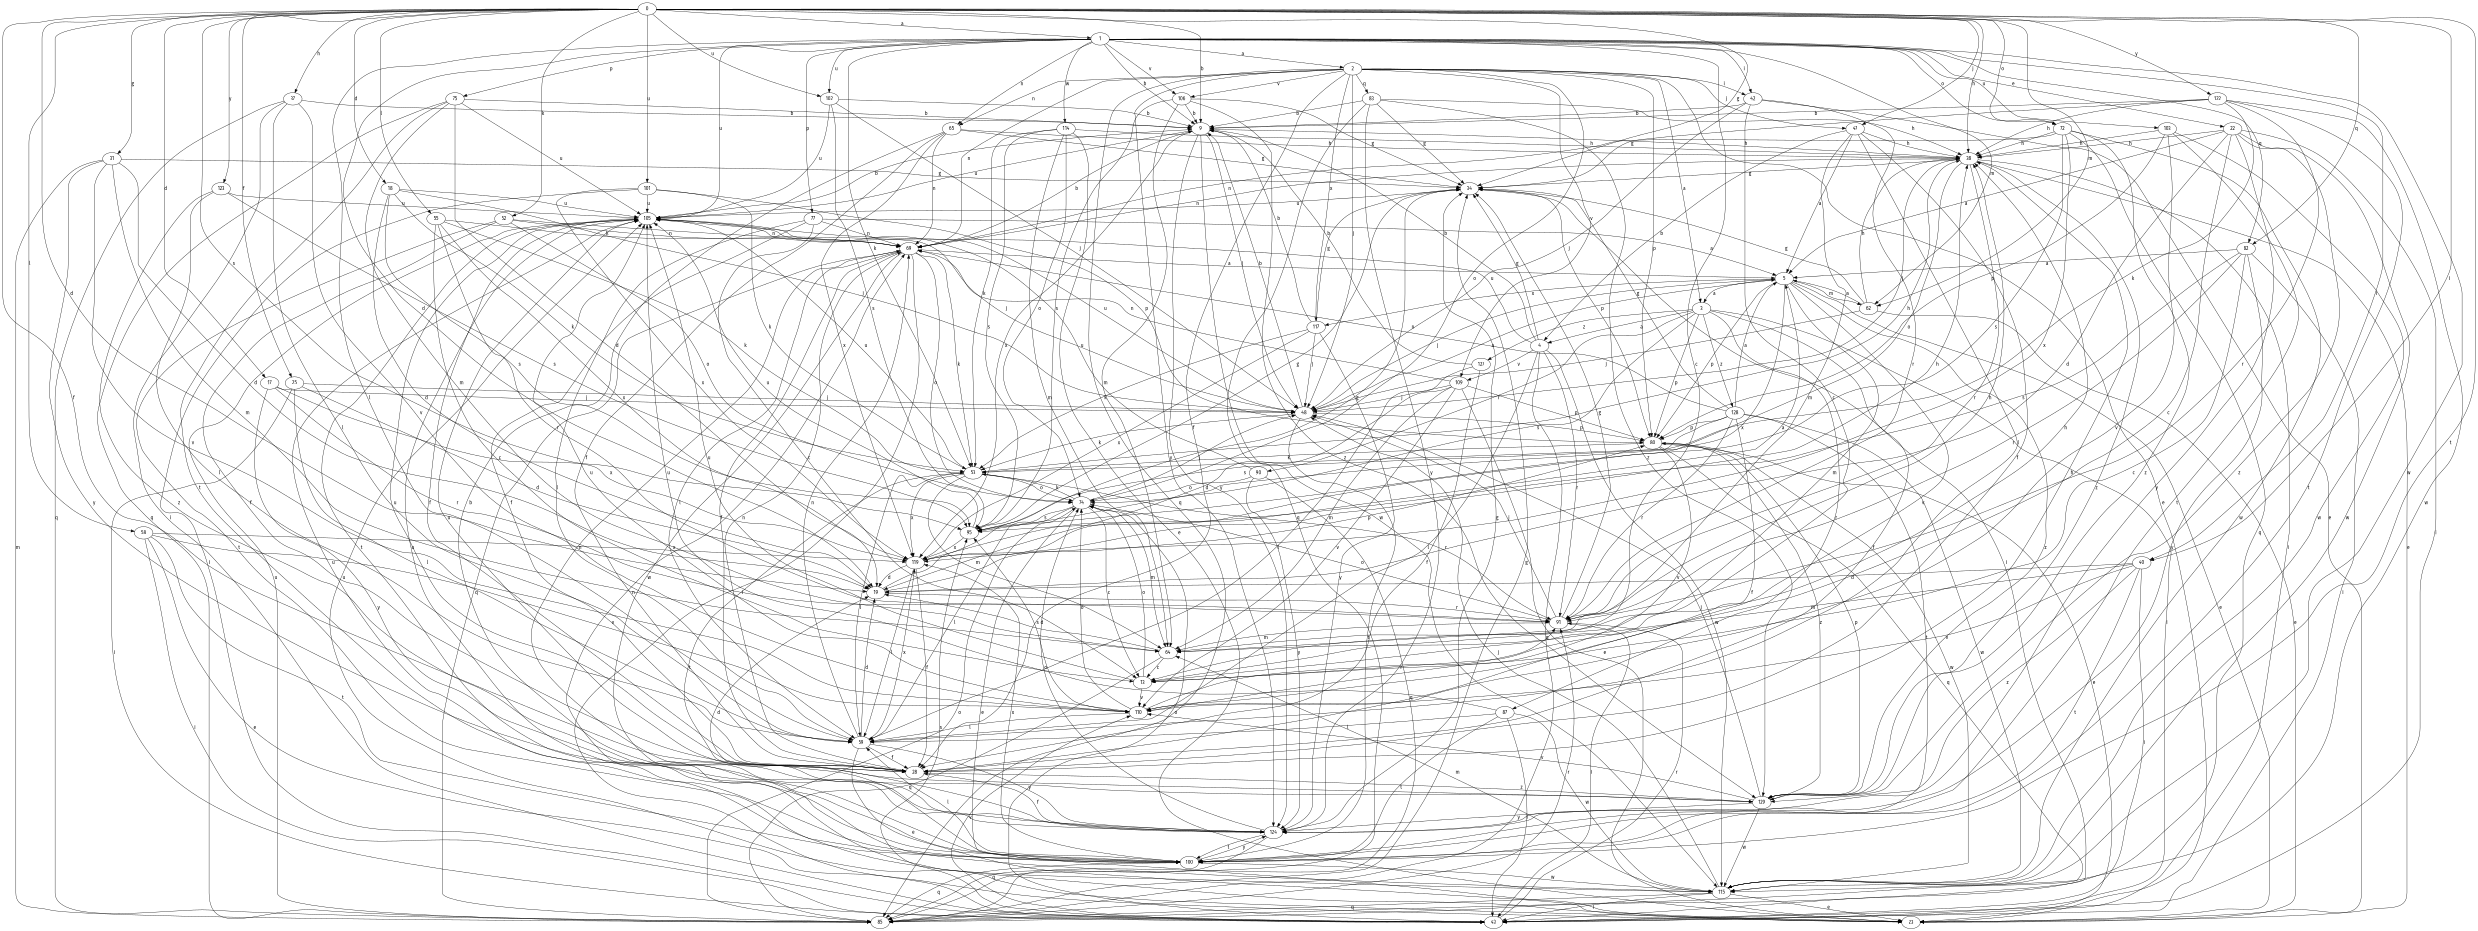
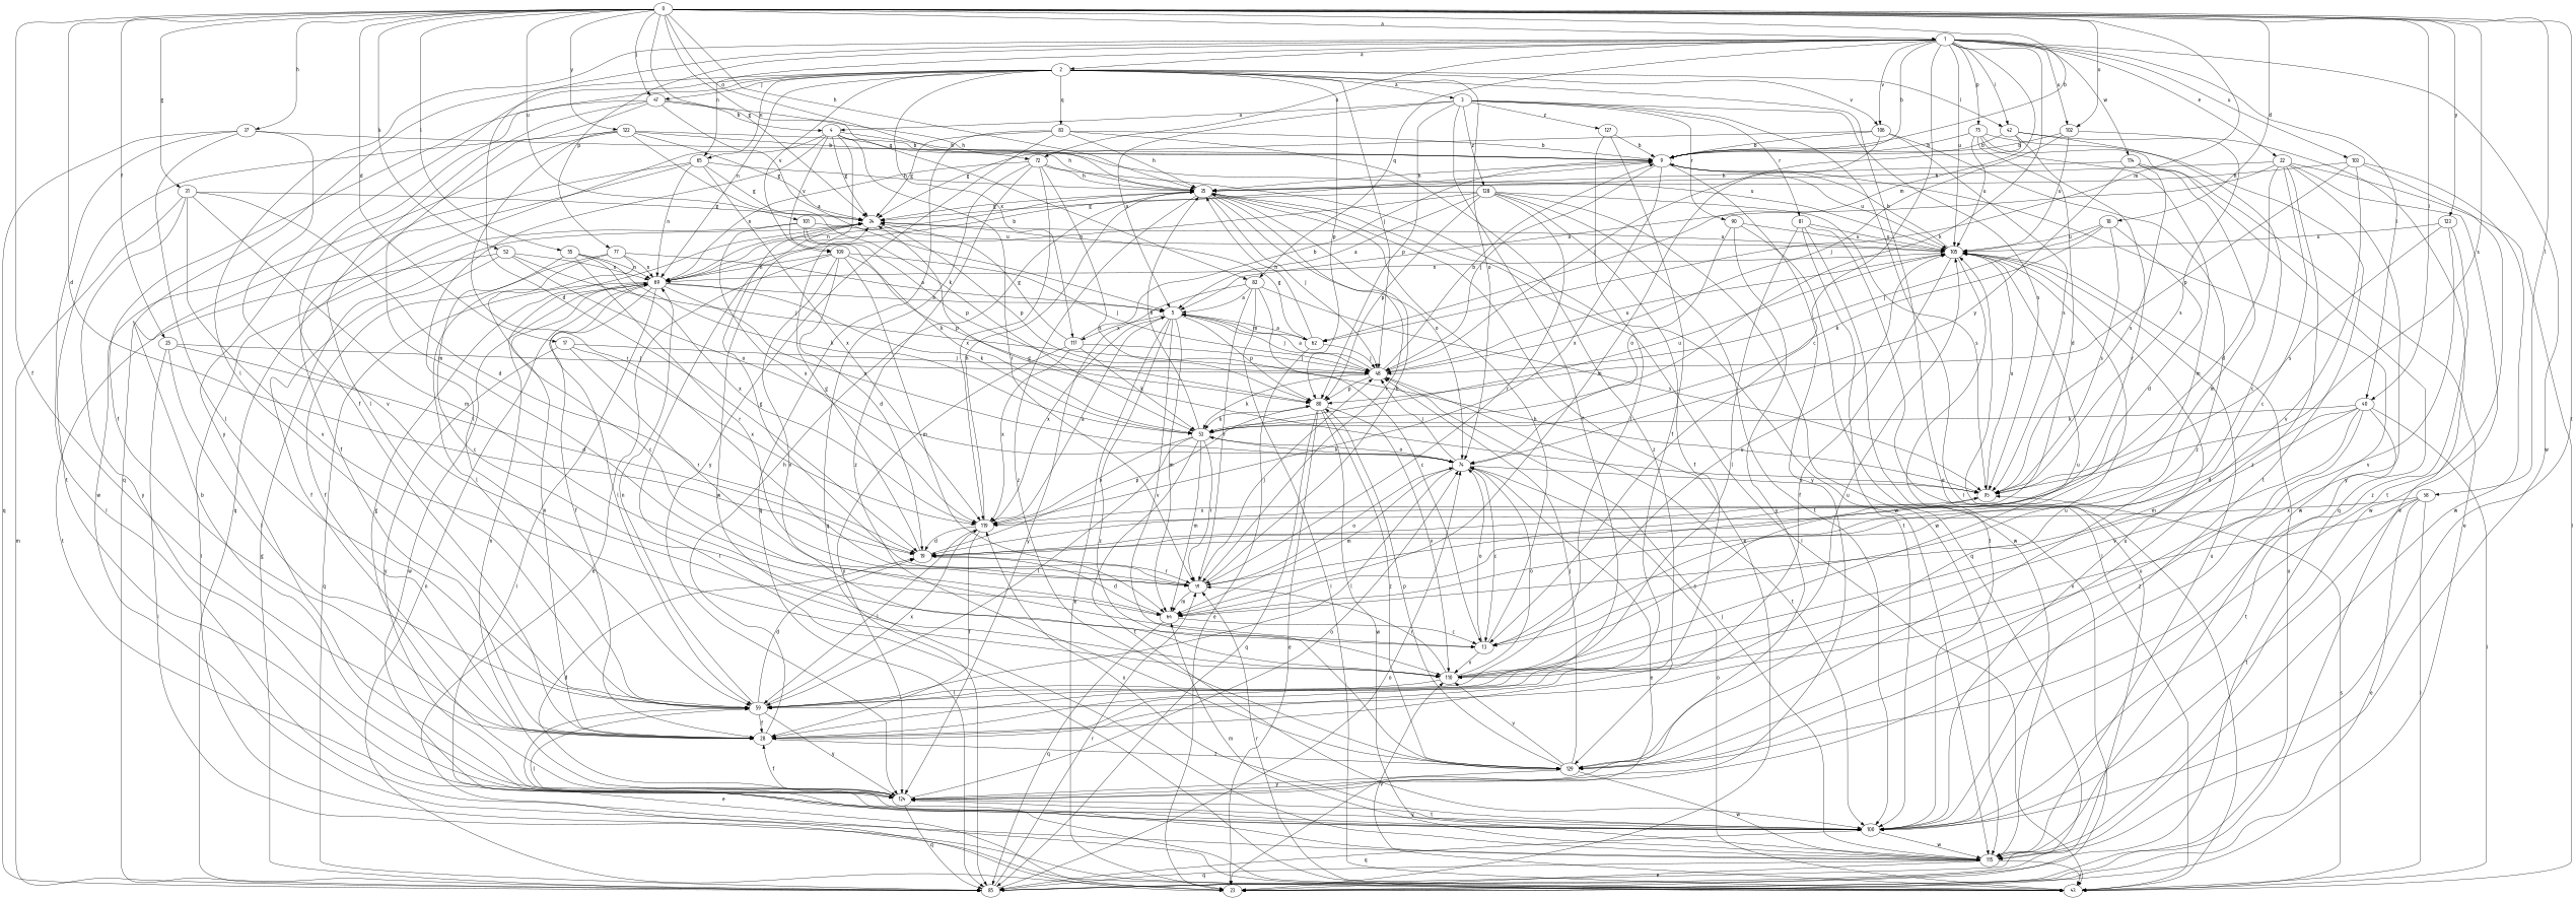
  strict digraph {
    fontname="Fira Sans"
    node [fontname="Fira Sans"]
    edge [fontname="Fira Sans"]
    0
    1
    9
    17
    18
    19
    25
    28
    31
    34
    37
-   38
+   38 [label=35]
    40
    47
    52
    55
    58
    62
    72
    82
    95
    100
    101
    102
    122
    123
    2
    13
    22
    42
    53
    59
    65
    75
    77
    103
    105
    106
    114
    115
    48
    124
    119
    91
    80
    43
    69
    129
    85
    64
    110
    23
    74
    4
    5
    3
    83
    109
    117
    87
    90
    127
    128
    0 -> 1 [label=a]
    0 -> 9 [label=b]
    0 -> 17 [label=d]
    0 -> 18 [label=d]
    0 -> 19 [label=d]
    0 -> 25 [label=f]
    0 -> 28 [label=f]
    0 -> 31 [label=g]
    0 -> 34 [label=g]
    0 -> 37 [label=h]
    0 -> 38 [label=h]
    0 -> 40 [label=i]
    0 -> 47 [label=j]
    0 -> 52 [label=k]
    0 -> 55 [label=l]
    0 -> 58 [label=l]
    0 -> 62 [label=m]
    0 -> 72 [label=o]
    0 -> 82 [label=q]
    0 -> 95 [label=s]
    0 -> 100 [label=t]
    0 -> 101 [label=u]
    0 -> 102 [label=u]
    0 -> 122 [label=y]
    0 -> 123 [label=y]
    1 -> 9 [label=b]
    1 -> 19 [label=d]
    1 -> 40 [label=i]
    1 -> 62 [label=m]
    1 -> 72 [label=o]
    1 -> 82 [label=q]
    1 -> 102 [label=u]
    1 -> 2 [label=a]
    1 -> 13 [label=c]
    1 -> 22 [label=e]
    1 -> 42 [label=i]
    1 -> 53 [label=k]
    1 -> 59 [label=l]
    1 -> 65 [label=n]
    1 -> 75 [label=p]
    1 -> 77 [label=p]
    1 -> 103 [label=u]
    1 -> 105 [label=u]
    1 -> 106 [label=v]
    1 -> 114 [label=w]
    1 -> 115 [label=w]
    9 -> 38 [label=h]
    9 -> 105 [label=u]
    9 -> 115 [label=w]
    9 -> 48 [label=j]
    9 -> 124 [label=y]
    9 -> 119 [label=x]
    17 -> 48 [label=j]
    17 -> 124 [label=y]
    17 -> 119 [label=x]
    17 -> 91 [label=r]
    18 -> 19 [label=d]
    18 -> 95 [label=s]
    18 -> 53 [label=k]
    18 -> 105 [label=u]
    18 -> 48 [label=j]
    19 -> 34 [label=g]
    19 -> 91 [label=r]
    19 -> 80 [label=p]
    25 -> 19 [label=d]
    25 -> 59 [label=l]
    25 -> 48 [label=j]
    25 -> 43 [label=i]
    28 -> 38 [label=h]
    28 -> 105 [label=u]
    28 -> 69 [label=n]
    28 -> 129 [label=z]
    31 -> 19 [label=d]
    31 -> 34 [label=g]
    31 -> 124 [label=y]
    31 -> 85 [label=m]
    31 -> 64 [label=m]
    31 -> 110 [label=v]
    34 -> 105 [label=u]
    34 -> 80 [label=p]
    34 -> 43 [label=i]
    37 -> 9 [label=b]
    37 -> 59 [label=l]
    37 -> 43 [label=i]
    37 -> 85 [label=q]
    37 -> 110 [label=v]
    38 -> 34 [label=g]
    38 -> 48 [label=j]
    38 -> 91 [label=r]
    38 -> 43 [label=i]
    38 -> 69 [label=n]
    38 -> 129 [label=z]
    38 -> 23 [label=e]
    38 -> 74 [label=o]
    40 -> 19 [label=d]
    40 -> 100 [label=t]
-   114 -> 53 [label=k]
+   40 -> 53 [label=k]
    40 -> 43 [label=i]
    40 -> 129 [label=z]
    40 -> 64 [label=m]
    40 -> 110 [label=v]
    47 -> 28 [label=f]
    47 -> 38 [label=h]
    47 -> 59 [label=l]
    47 -> 64 [label=m]
    47 -> 4 [label=b]
    47 -> 5 [label=a]
    52 -> 28 [label=f]
    52 -> 100 [label=t]
    52 -> 48 [label=j]
    52 -> 69 [label=n]
    52 -> 74 [label=o]
    55 -> 13 [label=c]
    55 -> 53 [label=k]
    55 -> 119 [label=x]
    55 -> 91 [label=r]
-   55 -> 69 [label=k]
+   55 -> 69 [label=n]
    58 -> 100 [label=t]
    58 -> 119 [label=x]
    58 -> 43 [label=i]
    58 -> 110 [label=v]
    58 -> 23 [label=e]
    62 -> 34 [label=g]
    62 -> 38 [label=h]
    62 -> 48 [label=j]
    62 -> 23 [label=e]
    62 -> 5 [label=a]
    72 -> 38 [label=h]
    72 -> 95 [label=s]
    72 -> 115 [label=w]
    72 -> 119 [label=x]
    72 -> 69 [label=n]
    72 -> 129 [label=z]
    72 -> 85 [label=q]
    82 -> 95 [label=s]
    82 -> 13 [label=c]
    82 -> 124 [label=y]
    82 -> 91 [label=r]
    82 -> 43 [label=i]
    82 -> 5 [label=a]
    95 -> 34 [label=g]
    95 -> 105 [label=u]
    95 -> 119 [label=x]
    100 -> 59 [label=l]
    100 -> 105 [label=u]
    100 -> 115 [label=w]
    100 -> 124 [label=y]
    100 -> 119 [label=x]
    100 -> 85 [label=q]
    101 -> 53 [label=k]
    101 -> 105 [label=u]
    101 -> 119 [label=x]
    101 -> 80 [label=p]
    101 -> 43 [label=i]
    102 -> 9 [label=b]
    102 -> 95 [label=s]
    102 -> 105 [label=u]
    102 -> 48 [label=j]
    122 -> 9 [label=b]
    122 -> 34 [label=g]
    122 -> 38 [label=h]
    122 -> 100 [label=t]
    122 -> 53 [label=k]
    122 -> 115 [label=w]
    122 -> 91 [label=r]
    123 -> 95 [label=s]
-   123 -> 59 [label=l]
+   123 -> 59 [label=v]
    123 -> 105 [label=u]
    123 -> 129 [label=z]
    2 -> 28 [label=f]
    2 -> 47 [label=j]
    2 -> 42 [label=i]
    2 -> 65 [label=n]
    2 -> 106 [label=v]
    2 -> 48 [label=j]
    2 -> 124 [label=y]
    2 -> 80 [label=p]
    2 -> 69 [label=n]
    2 -> 85 [label=q]
    2 -> 23 [label=e]
    2 -> 74 [label=o]
    2 -> 3 [label=a]
    2 -> 83 [label=q]
    2 -> 109 [label=v]
    2 -> 117 [label=x]
    13 -> 38 [label=h]
    13 -> 105 [label=u]
    13 -> 110 [label=v]
    13 -> 74 [label=o]
    22 -> 19 [label=d]
    22 -> 38 [label=h]
    22 -> 13 [label=c]
    22 -> 115 [label=w]
    22 -> 124 [label=y]
    22 -> 43 [label=i]
    22 -> 129 [label=z]
    22 -> 5 [label=a]
    42 -> 9 [label=b]
    42 -> 13 [label=c]
    42 -> 48 [label=j]
    42 -> 91 [label=r]
    42 -> 23 [label=e]
    53 -> 38 [label=h]
    53 -> 100 [label=t]
    53 -> 59 [label=l]
    53 -> 105 [label=u]
    53 -> 119 [label=x]
    53 -> 91 [label=r]
    53 -> 64 [label=m]
    53 -> 74 [label=o]
    59 -> 19 [label=d]
    59 -> 28 [label=f]
    59 -> 124 [label=y]
    59 -> 119 [label=x]
    59 -> 69 [label=n]
    59 -> 23 [label=e]
    65 -> 28 [label=f]
    65 -> 34 [label=g]
    65 -> 38 [label=h]
    65 -> 100 [label=b]
    65 -> 119 [label=x]
    65 -> 69 [label=n]
    75 -> 9 [label=b]
    75 -> 19 [label=d]
    75 -> 100 [label=t]
    75 -> 105 [label=u]
    75 -> 85 [label=q]
    75 -> 64 [label=m]
    77 -> 28 [label=f]
    77 -> 13 [label=c]
    77 -> 59 [label=l]
    77 -> 69 [label=n]
    77 -> 5 [label=a]
    103 -> 38 [label=h]
    103 -> 100 [label=t]
    103 -> 115 [label=w]
    103 -> 80 [label=p]
    103 -> 110 [label=v]
    105 -> 9 [label=b]
    105 -> 28 [label=f]
    105 -> 100 [label=t]
    105 -> 69 [label=n]
    106 -> 9 [label=b]
    106 -> 34 [label=g]
    106 -> 95 [label=s]
    106 -> 129 [label=z]
    106 -> 64 [label=m]
    114 -> 38 [label=h]
    114 -> 95 [label=s]
    114 -> 64 [label=m]
    114 -> 23 [label=e]
-   114 -> 74 [label=o]
+   114 -> 74 [label=y]
    115 -> 105 [label=u]
    115 -> 48 [label=j]
    115 -> 43 [label=i]
    115 -> 85 [label=q]
    115 -> 64 [label=m]
    115 -> 23 [label=e]
    48 -> 9 [label=b]
    48 -> 100 [label=t]
    48 -> 53 [label=k]
    48 -> 105 [label=u]
    48 -> 80 [label=p]
    48 -> 5 [label=a]
    124 -> 19 [label=d]
    124 -> 28 [label=f]
    124 -> 34 [label=g]
    124 -> 100 [label=t]
    124 -> 69 [label=n]
    124 -> 85 [label=q]
    124 -> 74 [label=o]
    119 -> 19 [label=d]
    119 -> 28 [label=f]
    119 -> 38 [label=h]
    119 -> 59 [label=l]
    119 -> 5 [label=a]
    91 -> 34 [label=g]
    91 -> 38 [label=h]
    91 -> 48 [label=j]
-   91 -> 43 [label=i]
    91 -> 64 [label=m]
    91 -> 74 [label=o]
    80 -> 53 [label=k]
    80 -> 115 [label=w]
    80 -> 129 [label=z]
    80 -> 85 [label=q]
    80 -> 110 [label=v]
    80 -> 23 [label=e]
    43 -> 95 [label=s]
    43 -> 91 [label=r]
    43 -> 110 [label=v]
    43 -> 74 [label=o]
    69 -> 9 [label=b]
    69 -> 28 [label=f]
    69 -> 53 [label=k]
    69 -> 59 [label=l]
    69 -> 115 [label=w]
    69 -> 43 [label=i]
    69 -> 85 [label=q]
    69 -> 74 [label=o]
    69 -> 5 [label=a]
    129 -> 105 [label=u]
    129 -> 115 [label=w]
    129 -> 48 [label=j]
    129 -> 124 [label=y]
    129 -> 80 [label=p]
    129 -> 110 [label=v]
    85 -> 34 [label=g]
    85 -> 105 [label=u]
    85 -> 91 [label=r]
    85 -> 74 [label=o]
    64 -> 19 [label=d]
    64 -> 13 [label=c]
    64 -> 85 [label=q]
    110 -> 95 [label=s]
    110 -> 59 [label=l]
    110 -> 105 [label=u]
    110 -> 91 [label=r]
    110 -> 74 [label=o]
    23 -> 105 [label=u]
    23 -> 69 [label=n]
    74 -> 95 [label=s]
    74 -> 13 [label=c]
    74 -> 53 [label=k]
    74 -> 59 [label=l]
    74 -> 48 [label=j]
    74 -> 64 [label=m]
    74 -> 23 [label=e]
    4 -> 9 [label=b]
    4 -> 34 [label=g]
    4 -> 59 [label=l]
    4 -> 105 [label=u]
    4 -> 115 [label=w]
    4 -> 91 [label=r]
    4 -> 85 [label=q]
    4 -> 109 [label=v]
    5 -> 62 [label=m]
    5 -> 48 [label=j]
    5 -> 119 [label=x]
    5 -> 80 [label=p]
    5 -> 129 [label=z]
    5 -> 64 [label=m]
    5 -> 110 [label=v]
    5 -> 23 [label=e]
    5 -> 117 [label=x]
    3 -> 28 [label=f]
    3 -> 95 [label=s]
    3 -> 80 [label=p]
    3 -> 43 [label=i]
    3 -> 4 [label=a]
-   5 -> 3 [label=a]
+   3 -> 5 [label=a]
    3 -> 87 [label=r]
    3 -> 90 [label=r]
    3 -> 127 [label=z]
    3 -> 128 [label=z]
    83 -> 9 [label=b]
    83 -> 34 [label=g]
    83 -> 38 [label=h]
    83 -> 124 [label=y]
    83 -> 129 [label=z]
    83 -> 85 [label=q]
    109 -> 19 [label=d]
    109 -> 48 [label=j]
    109 -> 80 [label=p]
    109 -> 69 [label=n]
    109 -> 64 [label=m]
    109 -> 110 [label=v]
    109 -> 23 [label=e]
    117 -> 9 [label=b]
    117 -> 34 [label=g]
    117 -> 53 [label=k]
    117 -> 48 [label=j]
    117 -> 124 [label=y]
    117 -> 119 [label=x]
    87 -> 100 [label=t]
    87 -> 59 [label=l]
    87 -> 105 [label=u]
    87 -> 115 [label=w]
    87 -> 43 [label=i]
    90 -> 105 [label=u]
    90 -> 124 [label=y]
    90 -> 85 [label=q]
    90 -> 74 [label=o]
    127 -> 9 [label=b]
    127 -> 28 [label=f]
    127 -> 59 [label=l]
    128 -> 28 [label=f]
    128 -> 34 [label=g]
    128 -> 95 [label=s]
    128 -> 100 [label=t]
    128 -> 115 [label=w]
    128 -> 91 [label=r]
    128 -> 80 [label=p]
    128 -> 69 [label=n]
    128 -> 5 [label=a]
  }
